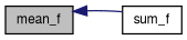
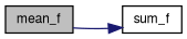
  digraph {
    rankdir=LR
    node [color=black fontname=FreeSans fontsize=10 shape=record style=filled]
    n1 [fillcolor=grey75 fontcolor=black height=0.2 label=mean_f width=0.4]
    n2 [fillcolor=white height=0.2 label=sum_f width=0.4]
-   n2 -> n1 [color=midnightblue fontname=FreeSans fontsize=10 labelfontname=FreeSans labelfontsize=10 style=solid]
+   n1 -> n2 [color=midnightblue fontname=FreeSans fontsize=10 labelfontname=FreeSans labelfontsize=10 style=solid]
  }
